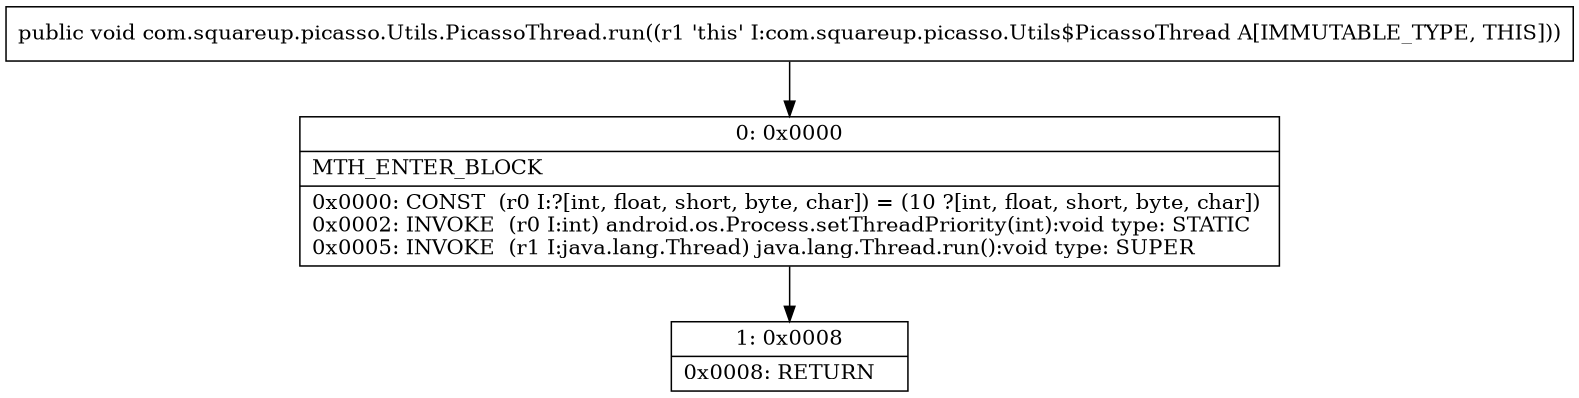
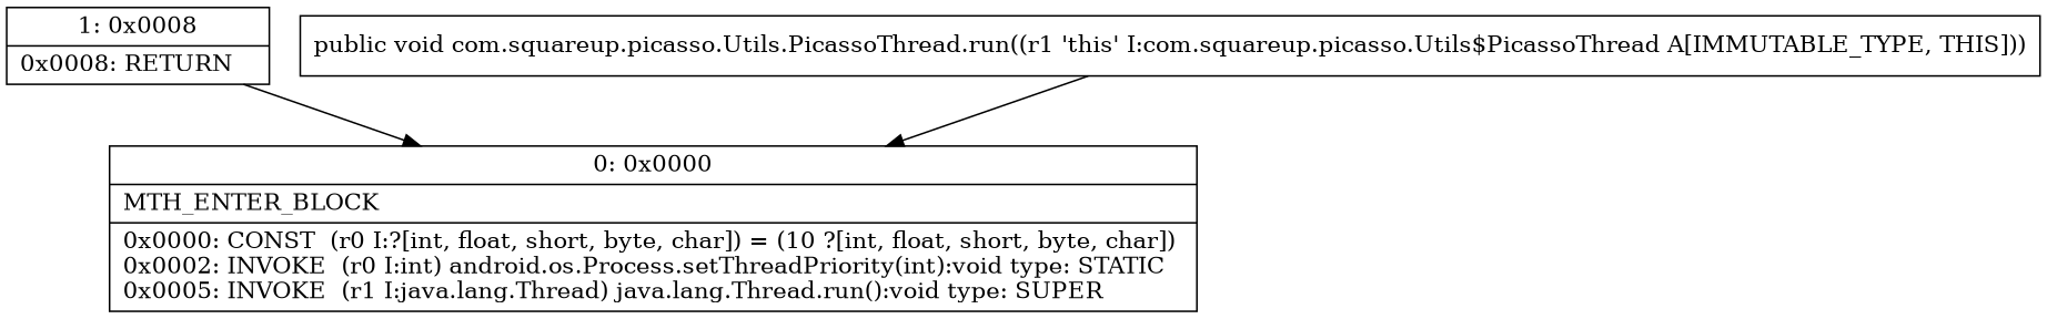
  digraph {
    node [shape=record]
    n1 [label="{0\:\ 0x0000|MTH_ENTER_BLOCK\l|0x0000: CONST  (r0 I:?[int, float, short, byte, char]) = (10 ?[int, float, short, byte, char]) \l0x0002: INVOKE  (r0 I:int) android.os.Process.setThreadPriority(int):void type: STATIC \l0x0005: INVOKE  (r1 I:java.lang.Thread) java.lang.Thread.run():void type: SUPER \l}"]
    n2 [label="{1\:\ 0x0008|0x0008: RETURN   \l}"]
    n3 [label="{public void com.squareup.picasso.Utils.PicassoThread.run((r1 'this' I:com.squareup.picasso.Utils$PicassoThread A[IMMUTABLE_TYPE, THIS])) }"]
-   n1 -> n2
+   n2 -> n1
    n3 -> n1
  }
